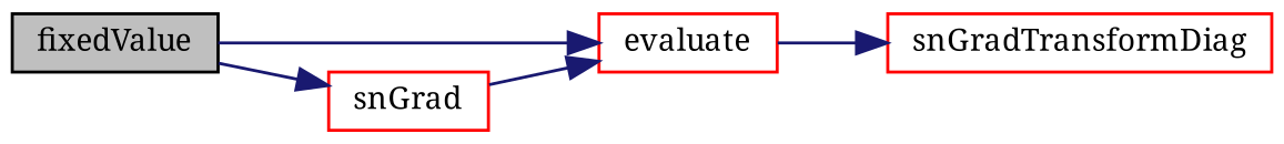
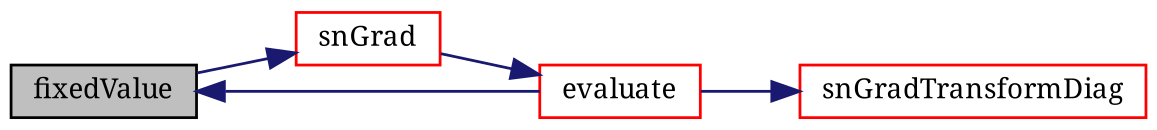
  digraph {
    fontname="Noto Serif"
    rankdir=LR
    node [color=red fontname="Noto Serif" fontsize=10 shape=record]
    edge [color=midnightblue fontname="Noto Serif" fontsize=10 labelfontname=Helvetica labelfontsize=10 style=solid]
    n1 [color=black fillcolor=grey75 fontcolor=black height=0.2 label=fixedValue style=filled width=0.4]
    n2 [height=0.2 label=evaluate width=0.4]
    n3 [height=0.2 label=snGrad width=0.4]
    n4 [height=0.2 label=snGradTransformDiag width=0.4]
-   n1 -> n2
+   n2 -> n1
    n1 -> n3
    n2 -> n4
    n3 -> n2
  }
